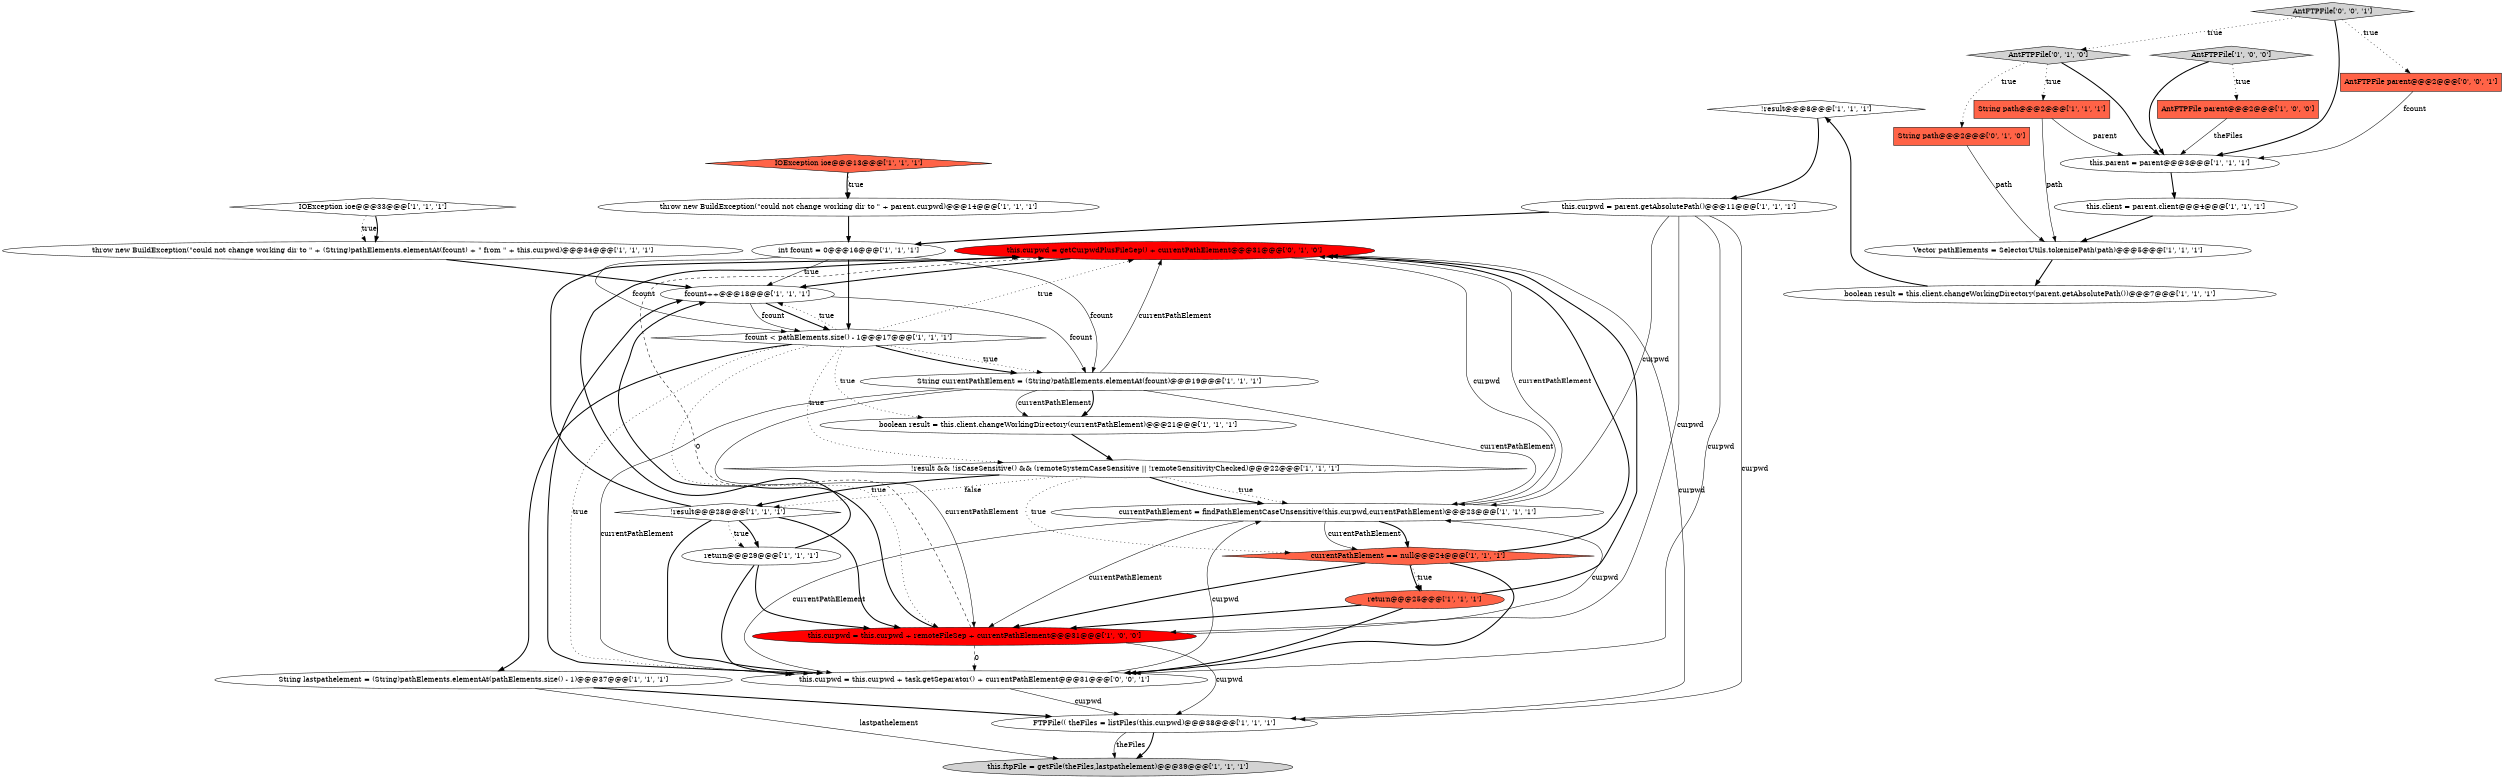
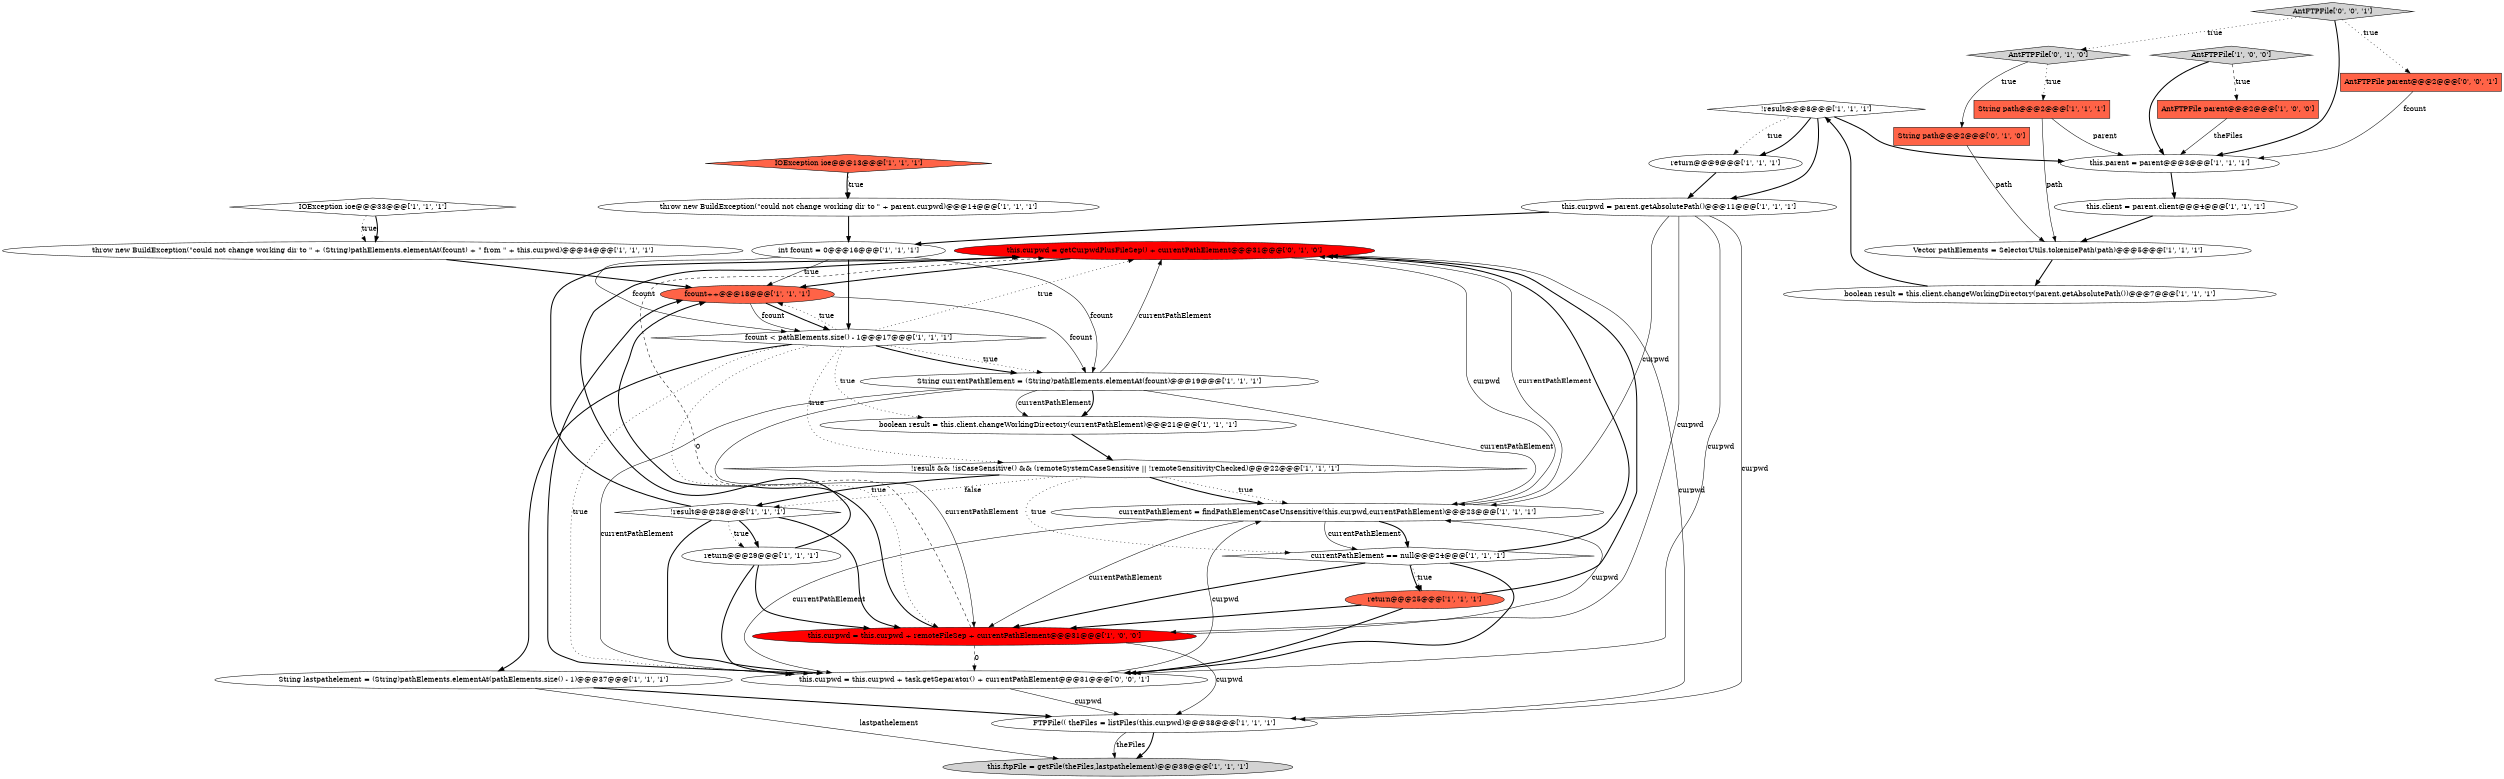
  digraph {
    node [fillcolor=white shape=ellipse style=filled]
    edge [style=bold]
    n1 [fillcolor=lightgray label="this.ftpFile = getFile(theFiles,lastpathelement)@@@39@@@['1', '1', '1']"]
    n2 [label="fcount < pathElements.size() - 1@@@17@@@['1', '1', '1']" shape=diamond]
    n3 [fillcolor=red label="this.curpwd = getCurpwdPlusFileSep() + currentPathElement@@@31@@@['0', '1', '0']"]
-   n4 [label="fcount++@@@18@@@['1', '1', '1']"]
+   n4 [fillcolor=tomato label="fcount++@@@18@@@['1', '1', '1']"]
    n5 [label="boolean result = this.client.changeWorkingDirectory(currentPathElement)@@@21@@@['1', '1', '1']"]
    n6 [label="String lastpathelement = (String)pathElements.elementAt(pathElements.size() - 1)@@@37@@@['1', '1', '1']"]
    n7 [fillcolor=red label="this.curpwd = this.curpwd + remoteFileSep + currentPathElement@@@31@@@['1', '0', '0']"]
    n8 [label="!result && !isCaseSensitive() && (remoteSystemCaseSensitive || !remoteSensitivityChecked)@@@22@@@['1', '1', '1']" shape=diamond]
    n9 [label="this.curpwd = this.curpwd + task.getSeparator() + currentPathElement@@@31@@@['0', '0', '1']"]
    n10 [label="String currentPathElement = (String)pathElements.elementAt(fcount)@@@19@@@['1', '1', '1']"]
    n11 [label="FTPFile(( theFiles = listFiles(this.curpwd)@@@38@@@['1', '1', '1']"]
    n12 [label="currentPathElement = findPathElementCaseUnsensitive(this.curpwd,currentPathElement)@@@23@@@['1', '1', '1']"]
-   n13 [fillcolor=tomato label="currentPathElement == null@@@24@@@['1', '1', '1']" shape=diamond]
+   n13 [label="currentPathElement == null@@@24@@@['1', '1', '1']" shape=diamond]
    n14 [label="!result@@@28@@@['1', '1', '1']" shape=diamond]
    n15 [label="throw new BuildException(\"could not change working dir to \" + (String)pathElements.elementAt(fcount) + \" from \" + this.curpwd)@@@34@@@['1', '1', '1']"]
    n16 [fillcolor=lightgray label="AntFTPFile['0', '1', '0']" shape=diamond]
    n17 [fillcolor=tomato label="String path@@@2@@@['1', '1', '1']" shape=box]
    n18 [label="this.parent = parent@@@3@@@['1', '1', '1']"]
    n19 [fillcolor=tomato label="String path@@@2@@@['0', '1', '0']" shape=box]
    n20 [label="Vector pathElements = SelectorUtils.tokenizePath(path)@@@5@@@['1', '1', '1']"]
    n21 [label="this.client = parent.client@@@4@@@['1', '1', '1']"]
    n22 [fillcolor=tomato label="IOException ioe@@@13@@@['1', '1', '1']" shape=diamond]
    n23 [label="throw new BuildException(\"could not change working dir to \" + parent.curpwd)@@@14@@@['1', '1', '1']"]
    n24 [label="int fcount = 0@@@16@@@['1', '1', '1']"]
    n25 [fillcolor=lightgray label="AntFTPFile['0', '0', '1']" shape=diamond]
    n26 [fillcolor=tomato label="AntFTPFile parent@@@2@@@['0', '0', '1']" shape=box]
    n27 [fillcolor=tomato label="return@@@25@@@['1', '1', '1']"]
    n28 [label="this.curpwd = parent.getAbsolutePath()@@@11@@@['1', '1', '1']"]
    n29 [label="boolean result = this.client.changeWorkingDirectory(parent.getAbsolutePath())@@@7@@@['1', '1', '1']"]
+   n30 [label="return@@@9@@@['1', '1', '1']"]
    n31 [label="!result@@@8@@@['1', '1', '1']" shape=diamond]
    n32 [label="return@@@29@@@['1', '1', '1']"]
    n33 [fillcolor=lightgray label="AntFTPFile['1', '0', '0']" shape=diamond]
    n34 [fillcolor=tomato label="AntFTPFile parent@@@2@@@['1', '0', '0']" shape=box]
    n35 [label="IOException ioe@@@33@@@['1', '1', '1']" shape=diamond]
    n2 -> n3 [label=true style=dotted]
    n2 -> n4 [label=true style=dotted]
    n2 -> n5 [label=true style=dotted]
    n2 -> n6
    n2 -> n7 [label=true style=dotted]
    n2 -> n8 [label=true style=dotted]
    n2 -> n9 [label=true style=dotted]
    n2 -> n10
    n2 -> n10 [label=true style=dotted]
    n3 -> n4
    n3 -> n11 [label=curpwd style=solid]
    n3 -> n12 [label=curpwd style=solid]
    n4 -> n2
    n4 -> n2 [label=fcount style=solid]
    n4 -> n10 [label=fcount style=solid]
    n5 -> n8
    n6 -> n1 [label=lastpathelement style=solid]
    n6 -> n11
    n7 -> n3 [label=0 style=dashed]
    n7 -> n4
    n7 -> n9 [label=0 style=dashed]
    n7 -> n11 [label=curpwd style=solid]
    n7 -> n12 [label=curpwd style=solid]
    n8 -> n12 [label=true style=dotted]
    n8 -> n12
    n8 -> n13 [label=true style=dotted]
    n8 -> n14 [label=false style=dotted]
    n8 -> n14
    n9 -> n4
    n9 -> n11 [label=curpwd style=solid]
    n9 -> n12 [label=curpwd style=solid]
    n10 -> n3 [label=currentPathElement style=solid]
    n10 -> n5 [label=currentPathElement style=solid]
    n10 -> n5
    n10 -> n7 [label=currentPathElement style=solid]
    n10 -> n9 [label=currentPathElement style=solid]
    n10 -> n12 [label=currentPathElement style=solid]
    n11 -> n1
    n11 -> n1 [label=theFiles style=solid]
    n12 -> n3 [label=currentPathElement style=solid]
    n12 -> n7 [label=currentPathElement style=solid]
    n12 -> n9 [label=currentPathElement style=solid]
    n12 -> n13 [label=currentPathElement style=solid]
    n12 -> n13
    n13 -> n3
    n13 -> n7
    n13 -> n9
    n13 -> n27
    n13 -> n27 [label=true style=dotted]
    n14 -> n3
    n14 -> n7
    n14 -> n9
    n14 -> n32 [label=true style=dotted]
    n14 -> n32
    n15 -> n4
    n16 -> n17 [label=true style=dotted]
-   n16 -> n18
-   n16 -> n19 [label=true style=dotted]
+   n31 -> n18
+   n16 -> n19 [label=true style=solid]
    n17 -> n18 [label=parent style=solid]
    n17 -> n20 [label=path style=solid]
    n18 -> n21
    n19 -> n20 [label=path style=solid]
    n20 -> n29
    n21 -> n20
    n22 -> n23
    n22 -> n23 [label=true style=dotted]
    n23 -> n24
    n24 -> n2
    n24 -> n2 [label=fcount style=solid]
    n24 -> n4 [label=true style=solid]
    n24 -> n10 [label=fcount style=solid]
    n25 -> n16 [label=true style=dotted]
    n25 -> n18
    n25 -> n26 [label=true style=dotted]
    n26 -> n18 [label=fcount style=solid]
    n27 -> n3
    n27 -> n7
    n27 -> n9
    n28 -> n7 [label=curpwd style=solid]
    n28 -> n9 [label=curpwd style=solid]
    n28 -> n11 [label=curpwd style=solid]
    n28 -> n12 [label=curpwd style=solid]
    n28 -> n24
    n29 -> n31
+   n30 -> n28
    n31 -> n28
+   n31 -> n30 [label=true style=dotted]
+   n31 -> n30
    n32 -> n3
    n32 -> n7
    n32 -> n9
    n33 -> n18
-   n33 -> n34 [label=true style=dotted]
+   n33 -> n34 [label=true style=dashed]
    n34 -> n18 [label=theFiles style=solid]
    n35 -> n15 [label=true style=dotted]
    n35 -> n15
  }
